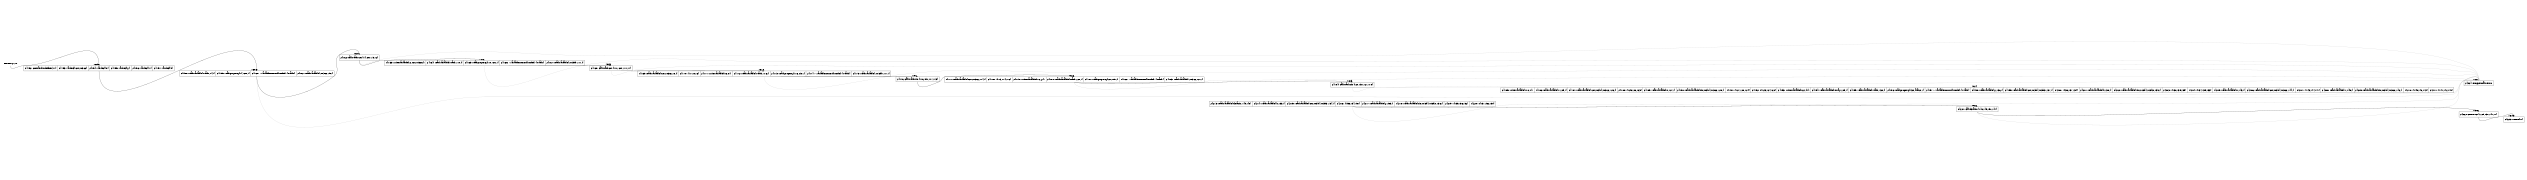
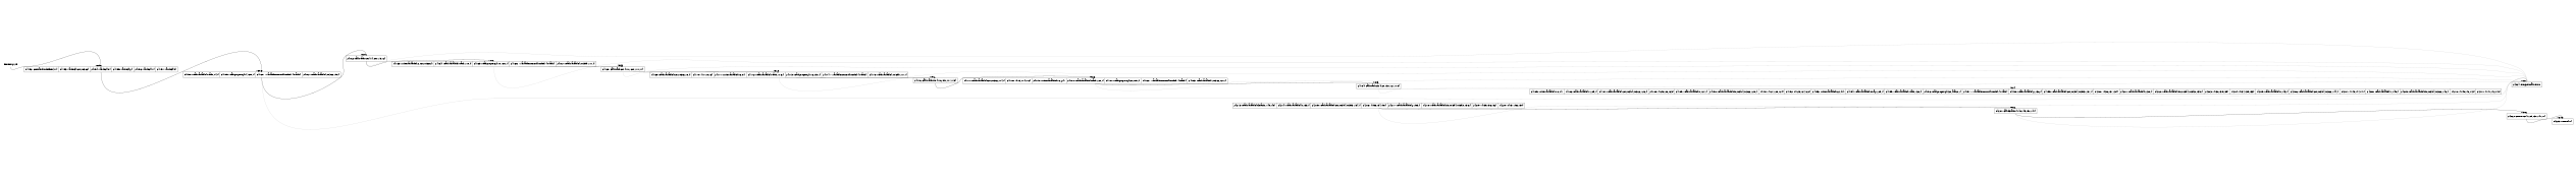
  digraph {
    rankdir=LR
    node [shape=record]
    edge [headport=n tailport=s]
-   BB_entry720 [shape=none]
+   BB_entry720 [shape=none label=BB_entry729]
    n2 [label="{24152: constant[undefined,v1]|24153: vardecl['cos\\u03c6']|24154: vardecl['x']|24155: vardecl['y']|24156: vardecl['z']|24157: vardecl['k']}"]
    n3 [label="{24158: read-variable['Math',v4,-]|24159: read-property[v4,'cos',-]|24160: \<variable-non-null-undef\>['Math']|24161: read-variable['\\u03c6',v5,-]}"]
    n4 [label="{24162: call-Math.cos [v4,'cos',v5,v2]}"]
    n5 [label="{24224: exceptional-return}"]
    n6 [label="{24163: write-variable[v2,'cos\\u03c6']*|24164: read-variable['Math',v10,-]|24165: read-property[v10,'cos',-]|24166: \<variable-non-null-undef\>['Math']|24167: read-variable['\\u03bb',v11,-]}"]
    n7 [label="{24168: call-Math.cos [v10,'cos',v11,v7]}"]
    n8 [label="{24169: read-variable['cos\\u03c6',v8,-]|24170: *[v7,v8,v6]|24171: write-variable[v6,'x']*|24172: read-variable['Math',v16,-]|24173: read-property[v16,'sin',-]|24174: \<variable-non-null-undef\>['Math']|24175: read-variable['\\u03bb',v17,-]}"]
    n9 [label="{24176: call-Math.sin [v16,'sin',v17,v13]}"]
    n10 [label="{24177: read-variable['cos\\u03c6',v14,-]|24178: *[v13,v14,v12]|24179: write-variable[v12,'y']*|24180: read-variable['Math',v20,-]|24181: read-property[v20,'sin',-]|24182: \<variable-non-null-undef\>['Math']|24183: read-variable['\\u03c6',v21,-]}"]
    n11 [label="{24184: call-Math.sin [v20,'sin',v21,v18]}"]
    n12 [label="{24185: write-variable[v18,'z']*|24186: read-variable['z',v25,-]|24187: read-variable['cos\\u03b4\\u03c6',v26,-]|24188: *[v25,v26,v23]|24189: read-variable['x',v27,-]|24190: read-variable['sin\\u03b4\\u03c6',v28,-]|24191: *[v27,v28,v24]|24192: +[v23,v24,v22]|24193: write-variable[v22,'k']*|24194: read-variable['Array',v29,-]|24195: read-variable['Math',v32,-]|24196: read-property[v32,'atan2',-]|24197: \<variable-non-null-undef\>['Math']|24198: read-variable['y',v36,-]|24199: read-variable['cos\\u03b4\\u03b3',v37,-]|24200: *[v36,v37,v34]|24201: read-variable['k',v38,-]|24202: read-variable['sin\\u03b4\\u03b3',v39,-]|24203: *[v38,v39,v35]|24204: -[v34,v35,v33]|24205: read-variable['x',v43,-]|24206: read-variable['cos\\u03b4\\u03c6',v44,-]|24207: *[v43,v44,v41]|24208: read-variable['z',v45,-]|24209: read-variable['sin\\u03b4\\u03c6',v46,-]|24210: *[v45,v46,v42]|24211: -[v41,v42,v40]}"]
    n13 [label="{24213: read-variable['d3_asin',v49,v48]|24214: read-variable['k',v53,-]|24215: read-variable['cos\\u03b4\\u03b3',v54,-]|24216: *[v53,v54,v51]|24217: read-variable['y',v55,-]|24218: read-variable['sin\\u03b4\\u03b3',v56,-]|24219: *[v55,v56,v52]|24220: +[v51,v52,v50]}"]
    n14 [label="{24221: call-d3_asin [v48,v49,v50,v47]}"]
    n15 [label="{24222: construct [-,v29,v30,v47,v1]}"]
    n16 [label="{24223: return[v1]}"]
    BB_entry720 -> n2 [headlabel="    7605"]
    n2 -> n3 [headlabel="      7606"]
    n3 -> n4 [headlabel="      7607"]
    n3 -> n5 [color=gray headlabel="      7620"]
    n4 -> n5 [color=gray]
    n4 -> n6 [headlabel="      7608"]
    n6 -> n5 [color=gray]
    n6 -> n7 [headlabel="      7609"]
    n7 -> n5 [color=gray]
    n7 -> n8 [headlabel="      7610"]
    n8 -> n5 [color=gray]
    n8 -> n9 [headlabel="      7611"]
    n9 -> n10 [headlabel="      7612"]
    n10 -> n5 [color=gray]
    n10 -> n11 [headlabel="      7613"]
    n11 -> n5 [color=gray]
    n11 -> n12 [color=gray headlabel="      7614"]
    n12 -> n5 [color=gray]
    n13 -> n5 [color=gray]
    n13 -> n14 [headlabel="      7617"]
    n14 -> n5 [color=gray]
    n14 -> n15 [headlabel="      7618"]
    n15 -> n16 [headlabel="      7619"]
  }
